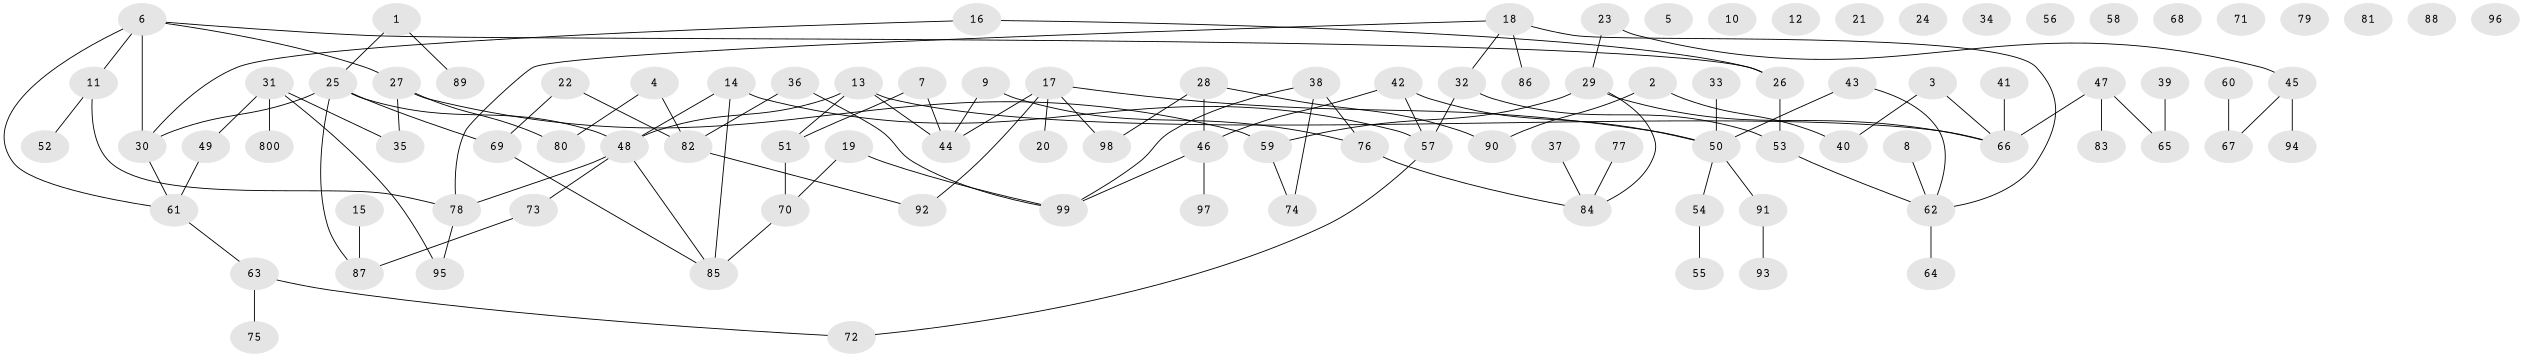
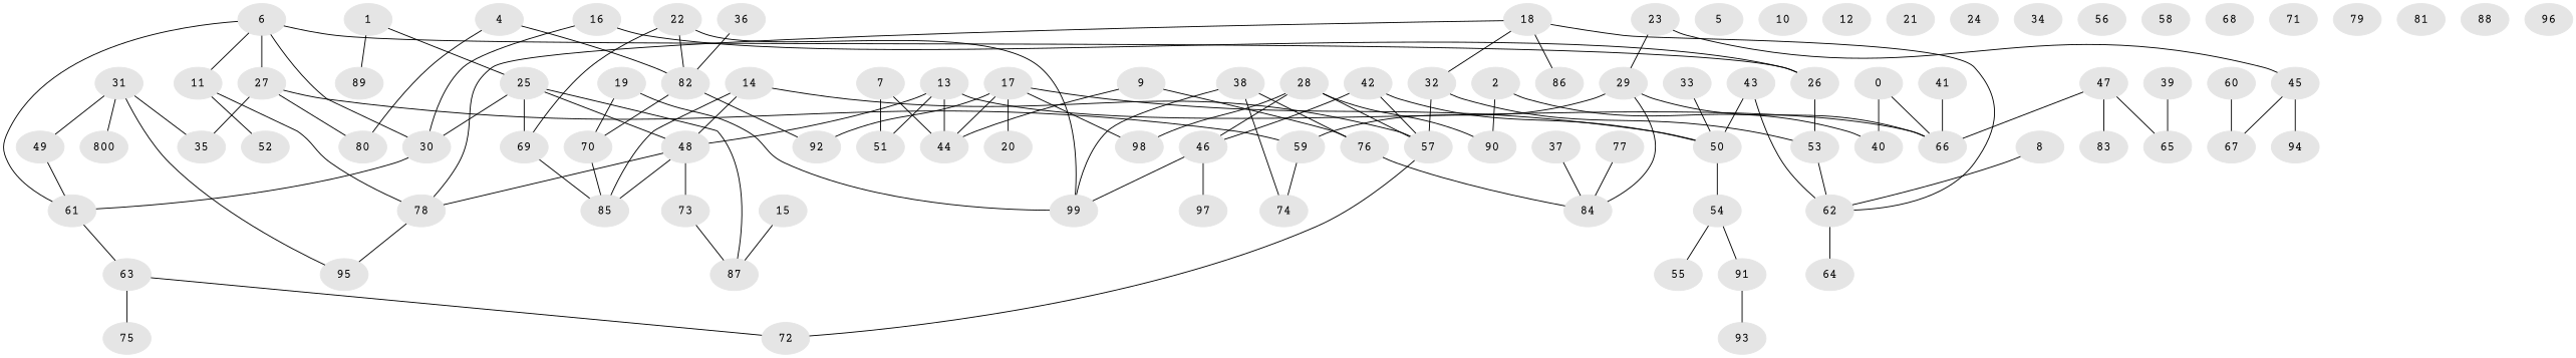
  graph {
    fontname="Courier Prime"
    node [color=gray90 fontname="Courier Prime" style=filled]
    edge [fontname="Courier Prime"]
    1
    25
    89
    30
    48
    87
    69
    2
    40
    90
-   3
+   3 [label=0]
    66
    4
    80
    82
    92
    5
    6
    11
    26
    27
    61
    52
    78
    53
    35
    59
    63
    7
    44
    51
    70
    8
    62
    64
    73
    9
    76
    84
    10
    95
    12
    13
    85
    14
    57
    72
    15
    16
    17
    20
    50
    98
    54
    18
    32
    86
    19
    99
    37
    21
    22
    23
    29
    45
    67
    94
    24
    74
    28
    46
    97
    31
    49
    n75 [label=800]
    33
    34
    36
    38
    39
    65
    41
    42
    43
    47
    83
    55
    91
    93
    56
    58
    60
    75
    68
    71
    77
    79
    81
    88
    96
    1 -- 25
    1 -- 89
    25 -- 30
    25 -- 48
    25 -- 87
    25 -- 69
    30 -- 61
    48 -- 78
    48 -- 73
    48 -- 85
    69 -- 85
    2 -- 40
    2 -- 90
    3 -- 40
    3 -- 66
    4 -- 80
    4 -- 82
    82 -- 92
    6 -- 30
    6 -- 11
    6 -- 26
    6 -- 27
    6 -- 61
    11 -- 52
    11 -- 78
    26 -- 53
    27 -- 80
    27 -- 35
    27 -- 59
    61 -- 63
    78 -- 95
    53 -- 62
    59 -- 74
    63 -- 72
    63 -- 75
    7 -- 44
    7 -- 51
-   51 -- 70
+   82 -- 70
    70 -- 85
    8 -- 62
    62 -- 64
    73 -- 87
    9 -- 44
    9 -- 76
    76 -- 84
    13 -- 48
    13 -- 66
    13 -- 44
    13 -- 51
    14 -- 48
    14 -- 85
    14 -- 57
    57 -- 72
    15 -- 87
    16 -- 30
    16 -- 26
    17 -- 92
    17 -- 44
    17 -- 20
    17 -- 50
    17 -- 98
    50 -- 54
    54 -- 55
-   50 -- 91
+   54 -- 91
    18 -- 78
    18 -- 62
    18 -- 32
    18 -- 86
    32 -- 53
    32 -- 57
    19 -- 70
    19 -- 99
    37 -- 84
    22 -- 69
    22 -- 82
-   36 -- 99
+   22 -- 99
    23 -- 29
    23 -- 45
    29 -- 66
    29 -- 59
    29 -- 84
    45 -- 67
    45 -- 94
    28 -- 90
+   28 -- 57
    28 -- 98
    28 -- 46
    46 -- 99
    46 -- 97
    31 -- 35
    31 -- 95
    31 -- 49
    31 -- n75
    49 -- 61
    33 -- 50
    36 -- 82
    38 -- 76
    38 -- 99
    38 -- 74
    39 -- 65
    41 -- 66
    42 -- 57
    42 -- 50
    42 -- 46
    43 -- 62
    43 -- 50
    47 -- 66
    47 -- 65
    47 -- 83
    91 -- 93
    60 -- 67
    77 -- 84
  }
